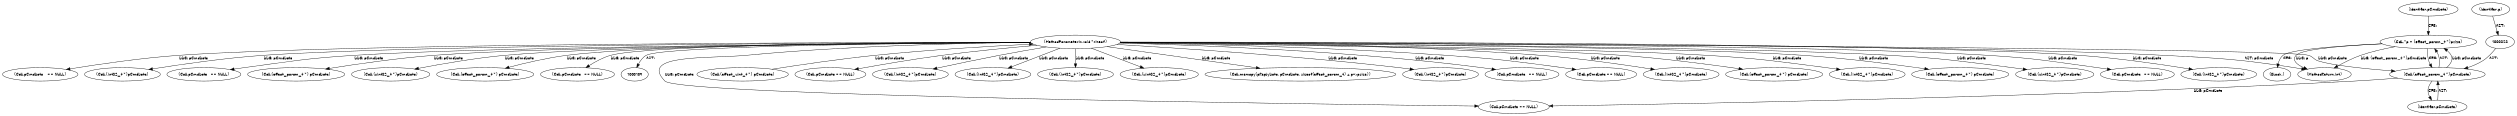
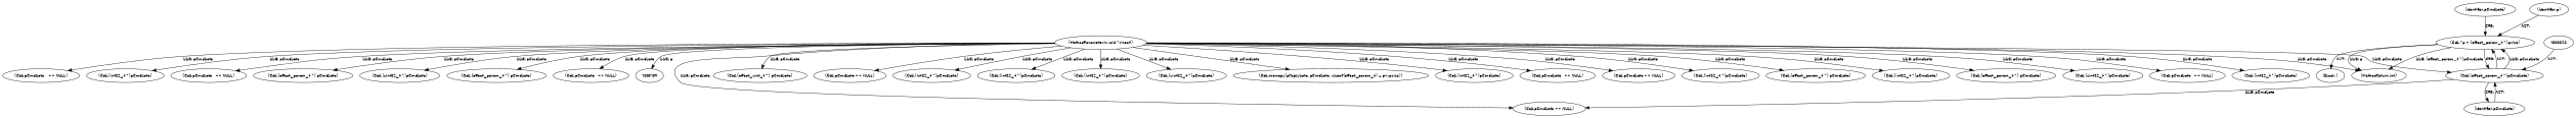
  digraph {
    fontname="Patrick Hand"
    node [fontname="Patrick Hand"]
    edge [fontname="Patrick Hand"]
    n1 [label="(Call,*p = (effect_param_t *)psize)"]
    n2 [label="(Call,(effect_param_t *)pCmdData)"]
    n3 [label="(MethodReturn,int)"]
    n4 [label="(Block,)"]
    n5 [label="(Call,pCmdData == NULL)"]
    n6 [label="(Identifier,pCmdData)"]
    n7 [label="(MethodParameterIn,void *sizeof)"]
    n8 [label="(Call,(effect_uint_t *) pCmdData)"]
    n9 [label="(Call,pCmdData == NULL)"]
    n10 [label="(Call,(int32_t *)pCmdData)"]
    n11 [label="(Call,(int32_t *)pCmdData)"]
    n12 [label="(Call,(int32_t *)pCmdData)"]
    n13 [label="(Call,(uint32_t *)pCmdData)"]
    n14 [label="(Call,memcpy(pReplyData, pCmdData, sizeof(effect_param_t) + p->psize))"]
    n15 [label="(Call,(int32_t *)pCmdData)"]
    n16 [label="(Call,pCmdData   == NULL)"]
    n17 [label="(Call,pCmdData == NULL)"]
    n18 [label="(Call,(int32_t *)pCmdData)"]
    n19 [label="(Call,(effect_param_t *) pCmdData)"]
    n20 [label="(Call,(int32_t *)pCmdData)"]
    n21 [label="(Call,(effect_param_t *) pCmdData)"]
    n22 [label="(Call,(uint32_t *)pCmdData)"]
    n23 [label="(Call,pCmdData   == NULL)"]
    n24 [label="(Call,(int32_t *)pCmdData)"]
    n25 [label="(Call,pCmdData    == NULL)"]
    n26 [label="(Call,(int32_t *)pCmdData)"]
    n27 [label="(Call,pCmdData   == NULL)"]
    n28 [label="(Call,(effect_param_t *) pCmdData)"]
    n29 [label="(Call,(uint32_t *)pCmdData)"]
    n30 [label="(Call,(effect_param_t *) pCmdData)"]
    n31 [label="(Call,pCmdData   == NULL)"]
    1000109
    n33 [label="(Identifier,p)"]
    n34 [label="(Identifier,pCmdData)"]
    1000323
    n1 -> n2 [label="CFG: "]
    n1 -> n3 [label="DDG: (effect_param_t *)pCmdData"]
    n1 -> n3 [label="DDG: p"]
-   n1 -> n4 [label="CFG: "]
+   n1 -> n4 [label="AST: "]
    n2 -> n1 [label="AST: "]
    n2 -> n1 [label="DDG: pCmdData"]
    n2 -> n5 [label="DDG: pCmdData"]
    n2 -> n6 [label="CFG: "]
    n6 -> n2 [label="AST: "]
    n7 -> n2 [label="DDG: pCmdData"]
-   n7 -> n3 [label="AST: pCmdData"]
+   n7 -> n3 [label="DDG: pCmdData"]
    n7 -> n5 [label="DDG: pCmdData"]
-   n8 -> n7 [label="DDG: pCmdData"]
+   n7 -> n8 [label="DDG: pCmdData"]
    n7 -> n9 [label="DDG: pCmdData"]
    n7 -> n10 [label="DDG: pCmdData"]
    n7 -> n11 [label="DDG: pCmdData"]
    n7 -> n12 [label="DDG: pCmdData"]
    n7 -> n13 [label="DDG: pCmdData"]
    n7 -> n14 [label="DDG: pCmdData"]
    n7 -> n15 [label="DDG: pCmdData"]
    n7 -> n16 [label="DDG: pCmdData"]
    n7 -> n17 [label="DDG: pCmdData"]
    n7 -> n18 [label="DDG: pCmdData"]
    n7 -> n19 [label="DDG: pCmdData"]
    n7 -> n20 [label="DDG: pCmdData"]
    n7 -> n21 [label="DDG: pCmdData"]
    n7 -> n22 [label="DDG: pCmdData"]
    n7 -> n23 [label="DDG: pCmdData"]
    n7 -> n24 [label="DDG: pCmdData"]
    n7 -> n25 [label="DDG: pCmdData"]
    n7 -> n26 [label="DDG: pCmdData"]
    n7 -> n27 [label="DDG: pCmdData"]
    n7 -> n28 [label="DDG: pCmdData"]
    n7 -> n29 [label="DDG: pCmdData"]
    n7 -> n30 [label="DDG: pCmdData"]
    n7 -> n31 [label="DDG: pCmdData"]
-   n7 -> 1000109 [label="AST: "]
-   n33 -> 1000323 [label="AST: "]
+   n7 -> 1000109 [label="DDG: p"]
+   n33 -> n1 [label="AST: "]
    n34 -> n1 [label="CFG: "]
    1000323 -> n2 [label="AST: "]
  }
